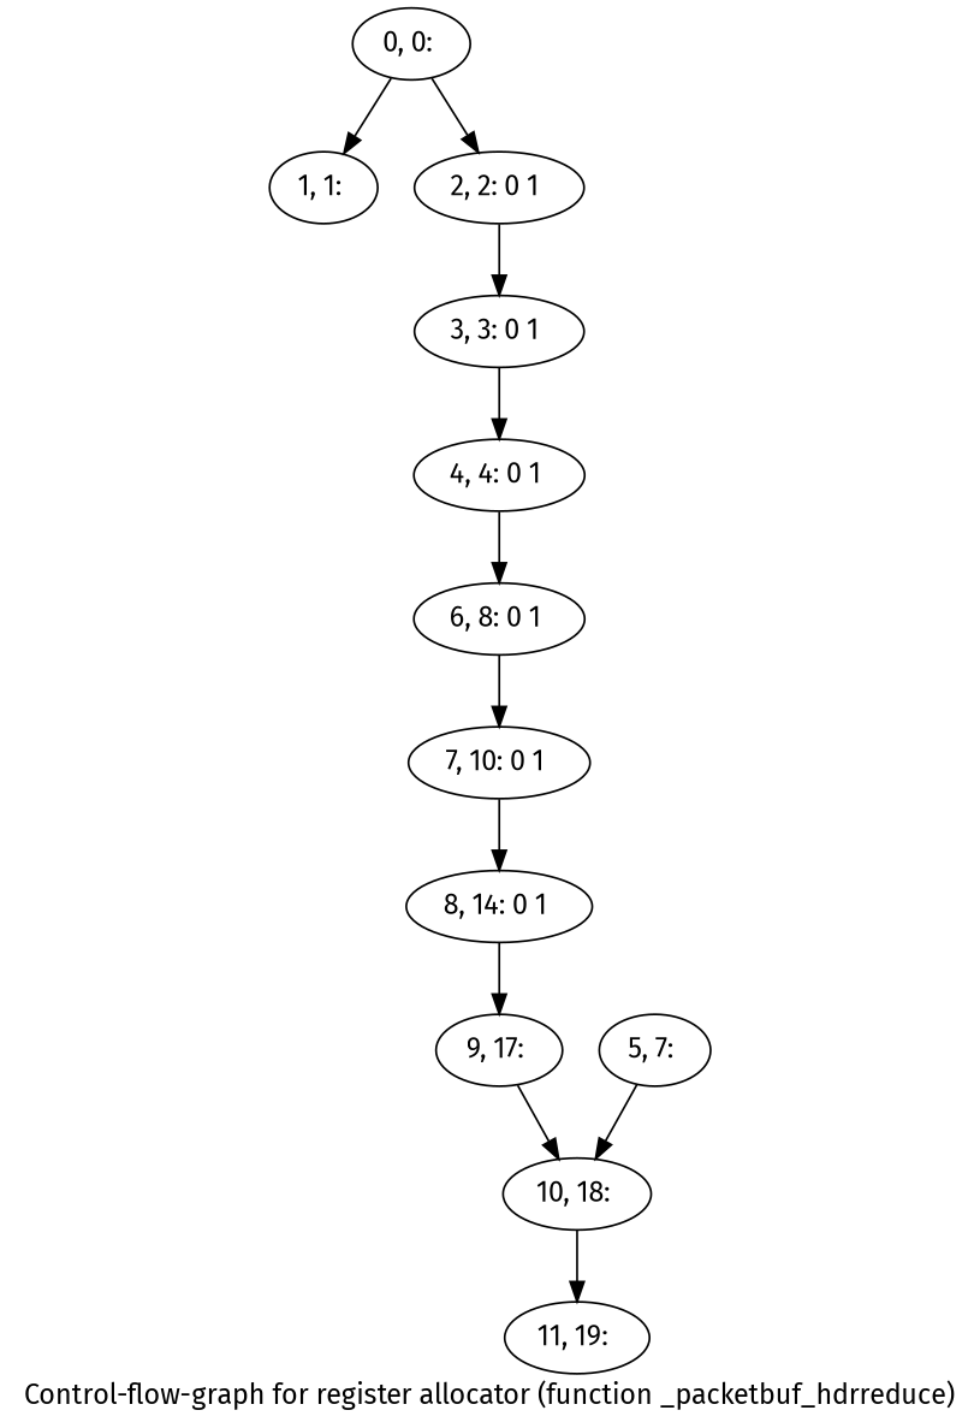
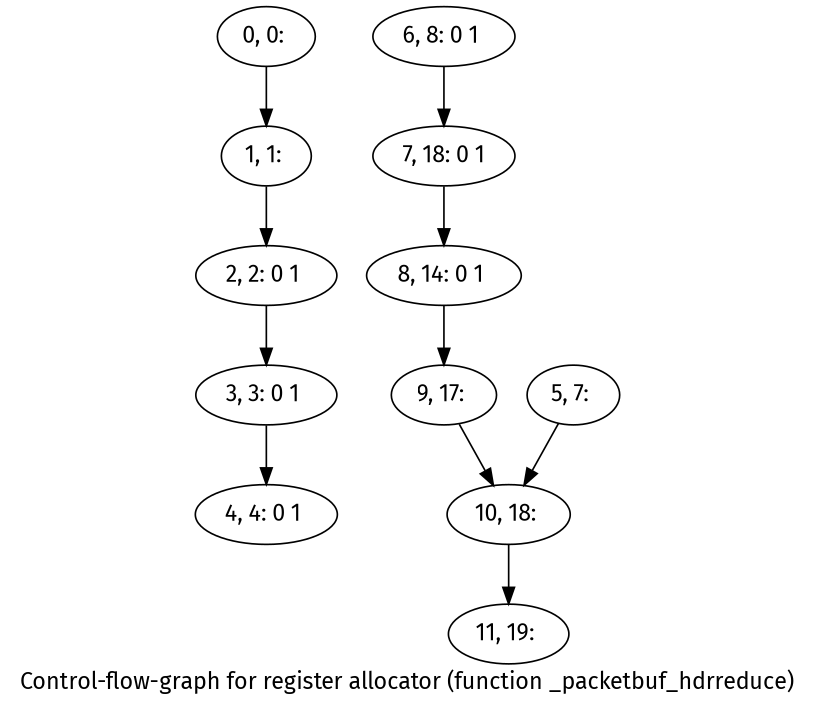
  digraph {
    fontname="Fira Sans"
    label="Control-flow-graph for register allocator (function _packetbuf_hdrreduce)"
    node [fontname="Fira Sans"]
    edge [fontname="Fira Sans"]
    n1 [label="0, 0: "]
    n2 [label="1, 1: "]
    n3 [label="2, 2: 0 1 "]
    n4 [label="3, 3: 0 1 "]
    n5 [label="4, 4: 0 1 "]
    n6 [label="6, 8: 0 1 "]
    n7 [label="5, 7: "]
    n8 [label="10, 18: "]
-   n9 [label="7, 10: 0 1 "]
+   n9 [label="7, 18: 0 1"]
    n10 [label="11, 19: "]
    n11 [label="8, 14: 0 1 "]
    n12 [label="9, 17: "]
    n1 -> n2
-   n1 -> n3
+   n2 -> n3
    n3 -> n4
    n4 -> n5
-   n5 -> n6
    n6 -> n9
    n7 -> n8
    n8 -> n10
    n9 -> n11
    n11 -> n12
    n12 -> n8
  }
